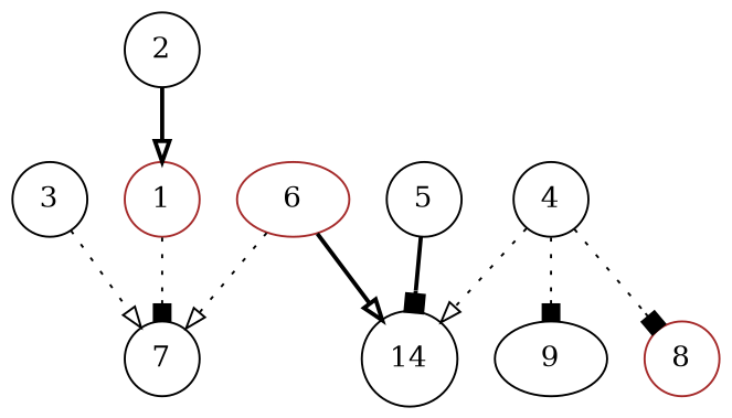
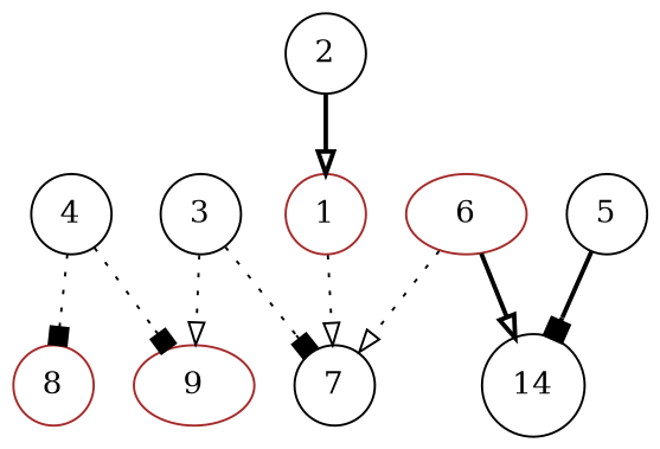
  digraph {
    node [alpha=0.14 color=black shape=circle]
    edge [arrowhead=onormal style=dotted]
    1 [alpha=0.11 color=brown expect_size=13562880]
    7 [expect_size=48310272]
    2 [alpha=0.07 expect_size=40666112]
    3 [alpha=0.09 expect_size=45848576]
-   9 [alpha=0.12 expect_size=36214784 shape=ellipse]
+   9 [alpha=0.12 color=brown expect_size=36214784 shape=ellipse]
    4 [alpha=0.13 expect_size=52018176]
    8 [alpha=0.08 color=brown expect_size=38153216]
    n8 [expect_size=10561536 label=14]
    5 [alpha=0.13 expect_size=7983104]
    6 [alpha=0.12 color=brown expect_size=9647104 shape=ellipse]
-   1 -> 7 [arrowhead=box]
+   1 -> 7
    2 -> 1 [style=bold]
-   3 -> 7
+   3 -> 7 [arrowhead=box]
+   3 -> 9
    4 -> 9 [arrowhead=box]
    4 -> 8 [arrowhead=box]
-   4 -> n8
    5 -> n8 [arrowhead=box style=bold]
    6 -> 7
    6 -> n8 [style=bold]
  }
